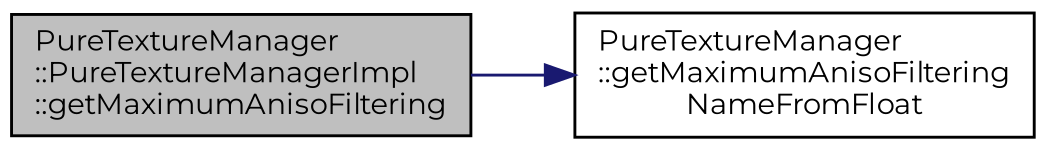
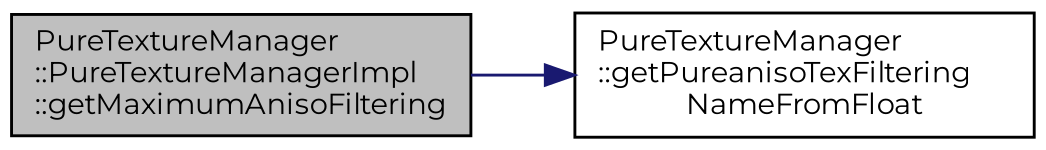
  digraph {
    rankdir=LR
    fontname=Montserrat
    node [color=black fontname=Montserrat fontsize=10 shape=record style=filled]
    n1 [fillcolor=grey75 fontcolor=black height=0.2 label="PureTextureManager\l::PureTextureManagerImpl\l::getMaximumAnisoFiltering" width=0.4]
-   n2 [fillcolor=white height=0.2 label="PureTextureManager\l::getMaximumAnisoFiltering\lNameFromFloat" width=0.4]
+   n2 [fillcolor=white height=0.2 label="PureTextureManager\l::getPureanisoTexFiltering\lNameFromFloat" width=0.4]
    n1 -> n2 [color=midnightblue fontname=Montserrat fontsize=10 labelfontname=Helvetica labelfontsize=10 style=solid]
  }
